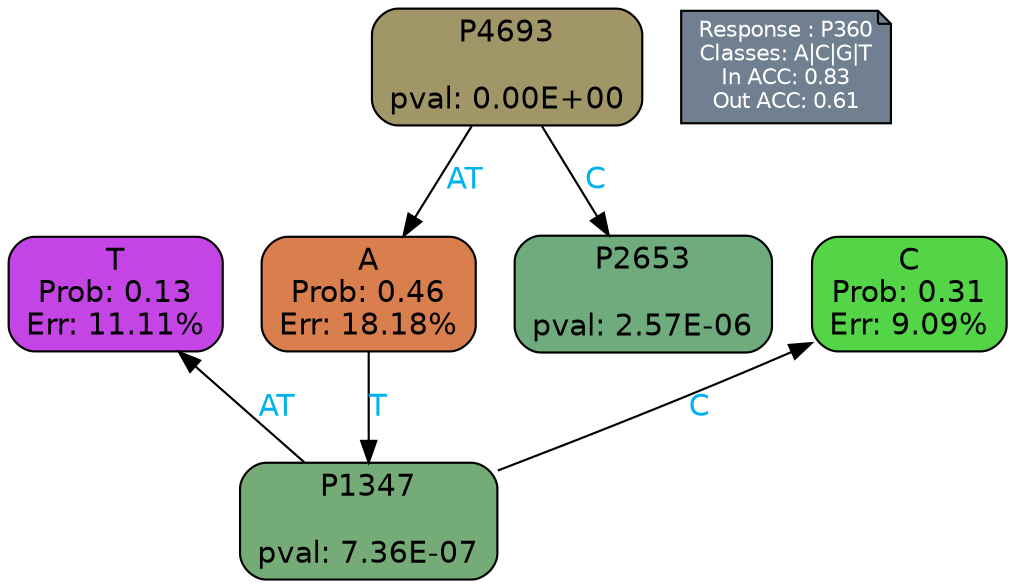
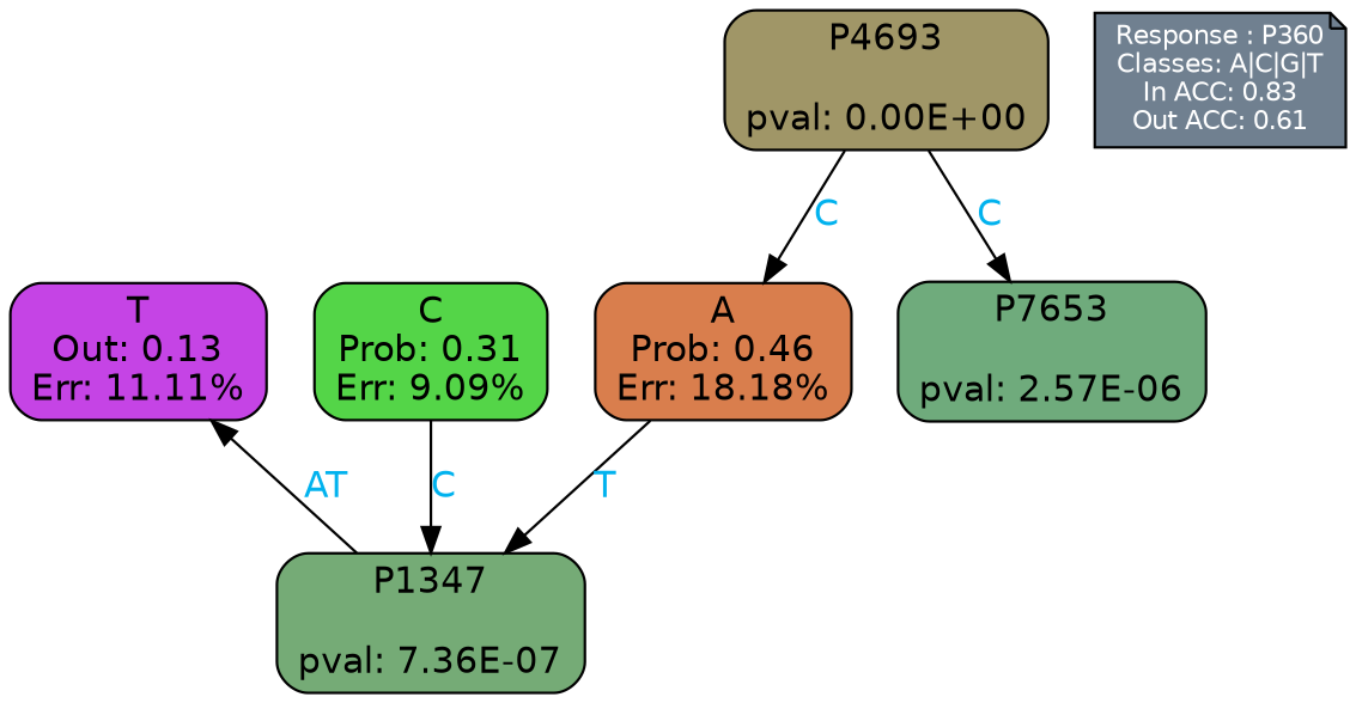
  digraph {
    ranksep=equally
    splines=polylines
    node [color=black fontname=helvetica shape=box style="filled, rounded"]
    edge [fontcolor=deepskyblue2 fontname=helvetica]
-   n1 [fillcolor="#c544e5" label="T\nProb: 0.13\nErr: 11.11%"]
+   n1 [fillcolor="#c544e5" label="T\nOut: 0.13\nErr: 11.11%"]
    n2 [fillcolor="#54d548" label="C\nProb: 0.31\nErr: 9.09%"]
    n3 [fillcolor="#d97e4d" label="A\nProb: 0.46\nErr: 18.18%"]
    n4 [align=left fillcolor=slategray fontcolor=white fontsize=10 label="Response : P360\nClasses: A|C|G|T\nIn ACC: 0.83\nOut ACC: 0.61\n" shape=note style=filled]
    n5 [fillcolor="#a09667" label="P4693\n\npval: 0.00E+00"]
    n6 [fillcolor="#75ab76" label="P1347\n\npval: 7.36E-07"]
-   n7 [fillcolor="#6fab7c" label="P2653\n\npval: 2.57E-06"]
+   n7 [fillcolor="#6fab7c" label="P7653\n\npval: 2.57E-06"]
    subgraph sub_1 {
      rank=same
      n1
      n2
      n3
    }
    subgraph sub_2 {
      rank=same
      n4
      n5
    }
    n3 -> n6 [label=T]
-   n5 -> n3 [label=AT]
+   n5 -> n3 [label=C]
    n5 -> n7 [label=C]
    n6 -> n1 [label=AT]
-   n6 -> n2 [label=C]
+   n2 -> n6 [label=C]
  }
